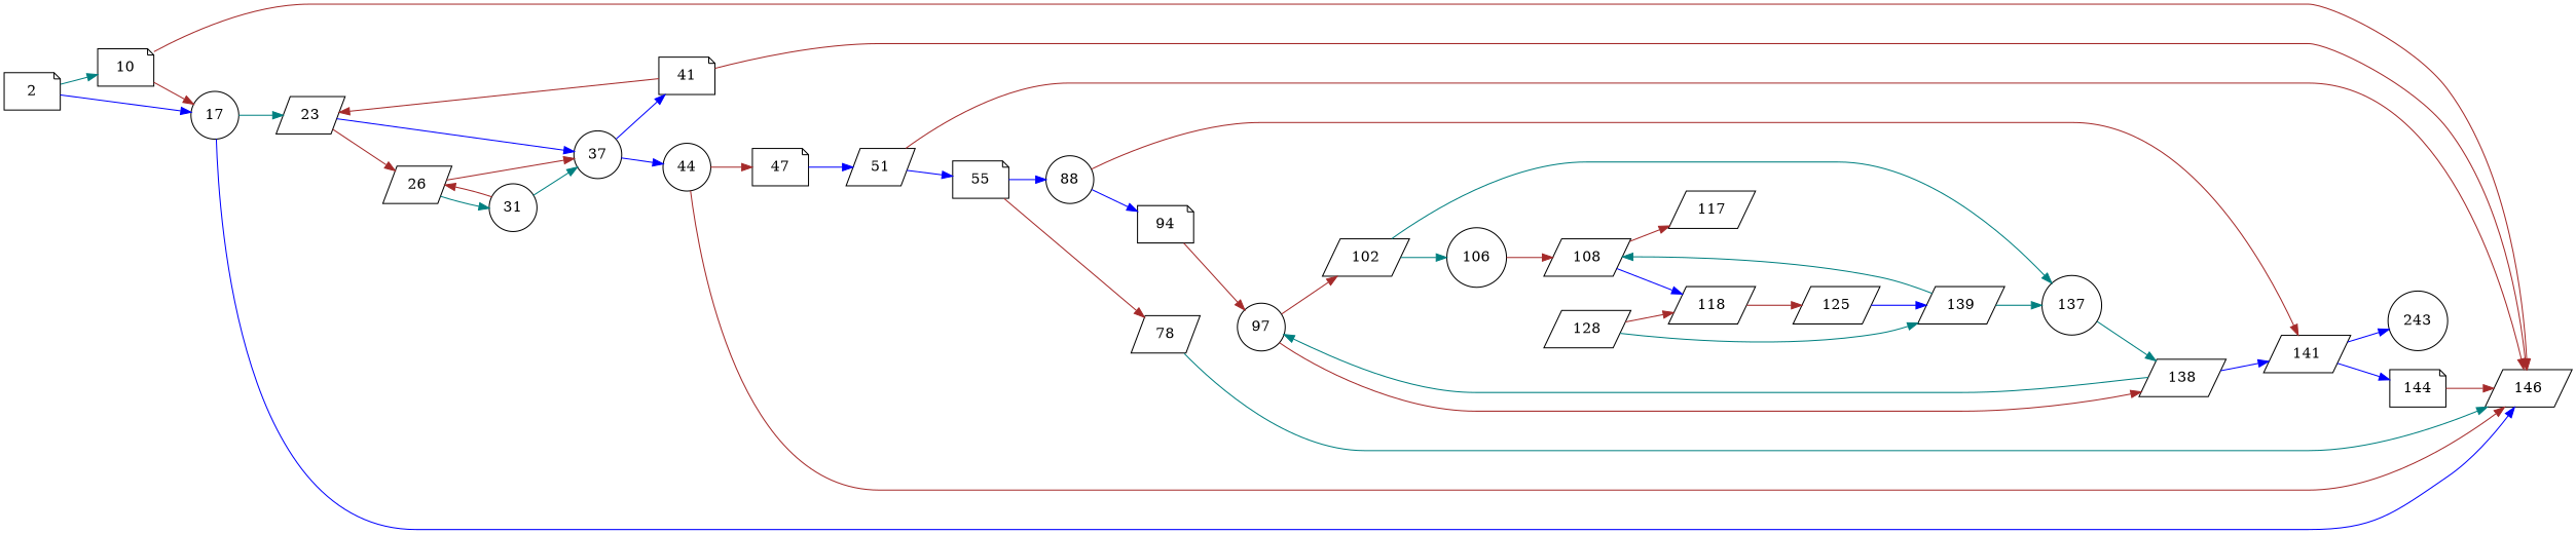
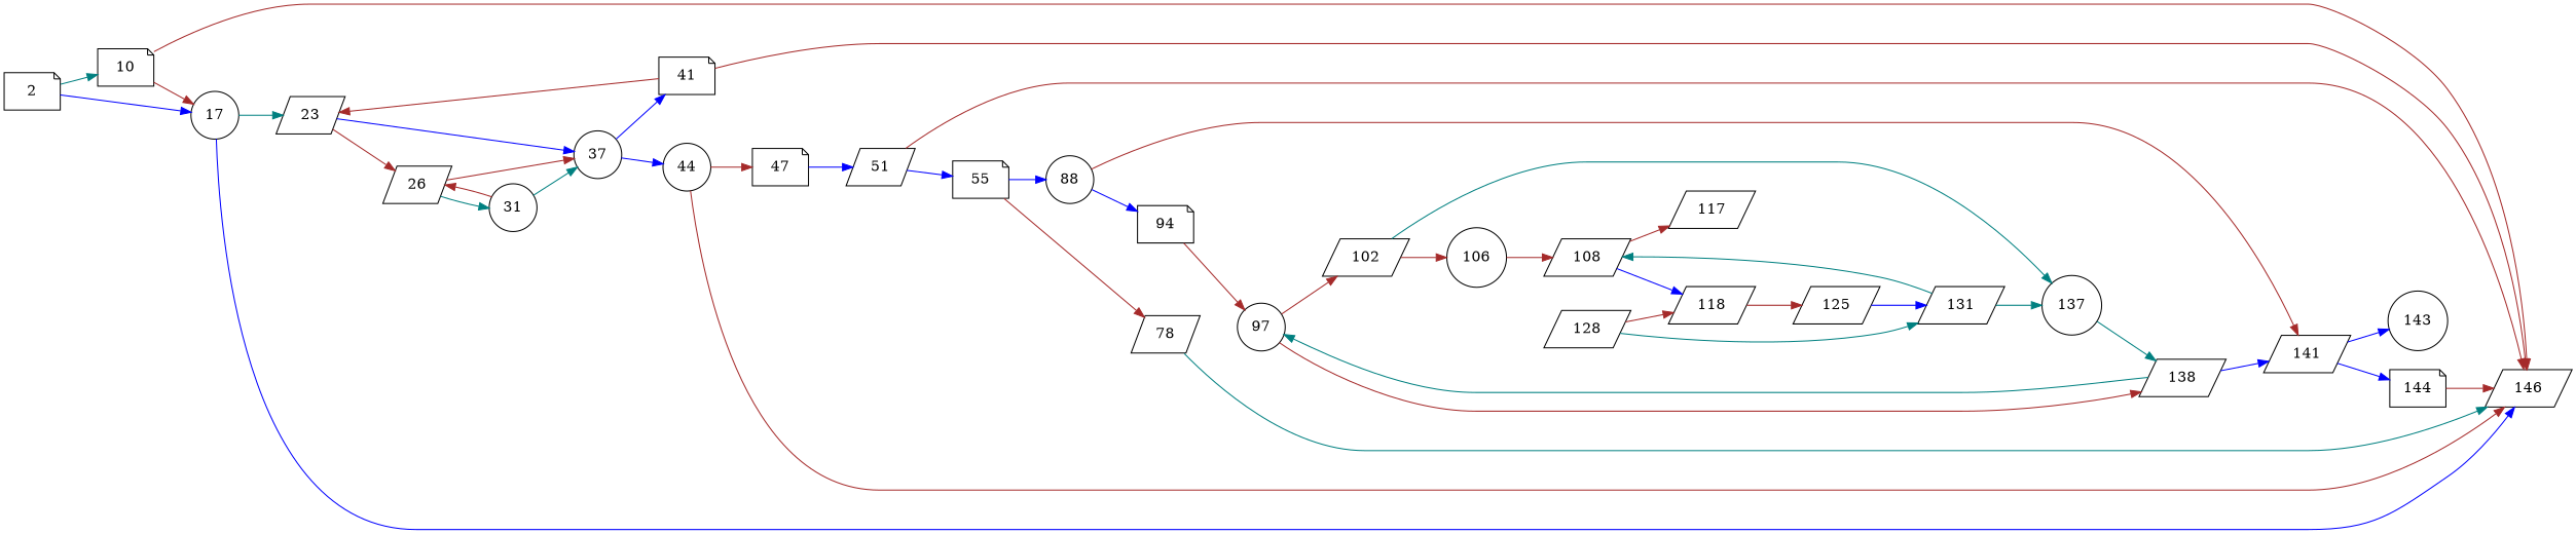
  strict digraph {
    rankdir=LR
    node [shape=parallelogram]
    edge [color=brown cond=false]
    2 [entry=true shape=note]
    10 [shape=note]
    17 [shape=circle]
    146
    23
    26
    37 [shape=circle]
    31 [shape=circle]
    41 [shape=note]
    44 [shape=circle]
    47 [shape=note]
    51
    55 [shape=note]
    78
    88 [shape=circle]
    94 [shape=note]
    141
    97 [shape=circle]
    144 [shape=note]
-   143 [shape=circle label=243]
+   143 [shape=circle]
    138
    102
    137 [shape=circle]
    106 [shape=circle]
    108
    118
    117
    125
    128
-   131 [label=139]
+   131
    2 -> 10 [color=teal cond=true]
    2 -> 17 [color=blue]
    10 -> 17 [cond=true]
    10 -> 146
    17 -> 146 [color=blue cond=true]
    17 -> 23 [color=teal]
    23 -> 26 [cond=true]
    23 -> 37 [color=blue]
    26 -> 37 [cond=true]
    26 -> 31 [color=teal]
    37 -> 41 [color=blue cond=true]
    37 -> 44 [color=blue]
    31 -> 26 [cond=true]
    31 -> 37 [color=teal]
    41 -> 146 [cond=true]
    41 -> 23
    44 -> 146 [cond=true]
    44 -> 47
    47 -> 51 [color=blue]
    51 -> 146 [cond=true]
    51 -> 55 [color=blue]
    55 -> 78 [cond=true]
    55 -> 88 [color=blue]
    78 -> 146 [color=teal cond=""]
    88 -> 94 [color=blue cond=true]
    88 -> 141
    94 -> 97 [cond=""]
    141 -> 144 [color=blue cond=true]
    141 -> 143 [color=blue]
    97 -> 138 [cond=true]
    97 -> 102
    144 -> 146 [cond=""]
    138 -> 141 [color=blue]
    138 -> 97 [color=teal cond=true]
    102 -> 137 [color=teal cond=true]
-   102 -> 106 [color=teal]
+   102 -> 106
    137 -> 138 [color=teal cond=""]
    106 -> 108 [cond=""]
    108 -> 118 [color=blue cond=true]
    108 -> 117
    118 -> 125
    125 -> 131 [color=blue cond=""]
    128 -> 118 [cond=true]
    128 -> 131 [color=teal cond=""]
    131 -> 137 [color=teal cond=true]
    131 -> 108 [color=teal]
  }
